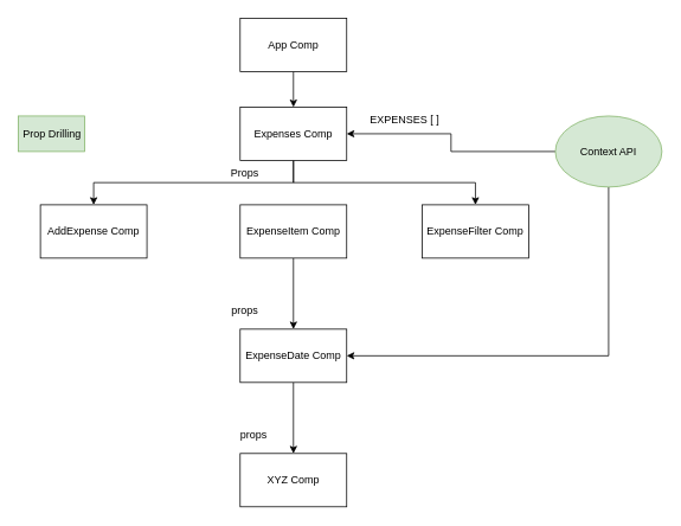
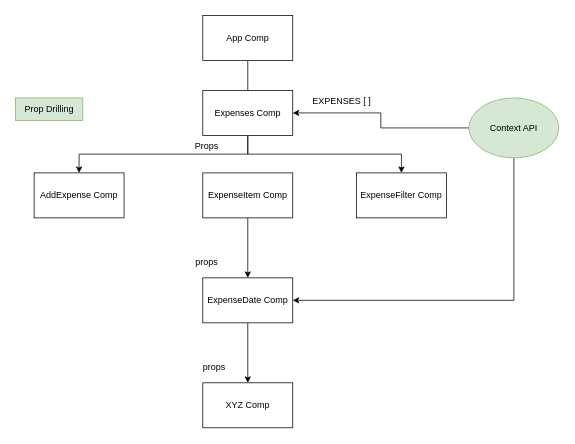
  <mxCell id="0" />
  <mxCell id="1" parent="0" />
- <mxCell id="2" value="" style="edgeStyle=orthogonalEdgeStyle;rounded=0;orthogonalLoop=1;jettySize=auto;html=1;" edge="1" parent="1" source="3" target="6"><mxGeometry relative="1" as="geometry" /></mxCell>
+ <mxCell id="2" value="" style="edgeStyle=orthogonalEdgeStyle;rounded=0;orthogonalLoop=1;jettySize=auto;html=1;endArrow=none;" edge="1" parent="1" source="3" target="6"><mxGeometry relative="1" as="geometry" /></mxCell>
  <mxCell id="3" value="App Comp" style="rounded=0;whiteSpace=wrap;html=1;" vertex="1" parent="1"><mxGeometry x="270" y="20" width="120" height="60" as="geometry" /></mxCell>
  <mxCell id="4" style="edgeStyle=orthogonalEdgeStyle;rounded=0;orthogonalLoop=1;jettySize=auto;html=1;exitX=0.5;exitY=1;exitDx=0;exitDy=0;entryX=0.5;entryY=0;entryDx=0;entryDy=0;" edge="1" parent="1" source="6" target="9"><mxGeometry relative="1" as="geometry" /></mxCell>
  <mxCell id="5" style="edgeStyle=orthogonalEdgeStyle;rounded=0;orthogonalLoop=1;jettySize=auto;html=1;exitX=0.5;exitY=1;exitDx=0;exitDy=0;entryX=0.5;entryY=0;entryDx=0;entryDy=0;" edge="1" parent="1" source="6" target="10"><mxGeometry relative="1" as="geometry" /></mxCell>
  <mxCell id="6" value="Expenses Comp" style="rounded=0;whiteSpace=wrap;html=1;" vertex="1" parent="1"><mxGeometry x="270" y="120" width="120" height="60" as="geometry" /></mxCell>
  <mxCell id="7" value="" style="edgeStyle=orthogonalEdgeStyle;rounded=0;orthogonalLoop=1;jettySize=auto;html=1;" edge="1" parent="1" source="8" target="12"><mxGeometry relative="1" as="geometry" /></mxCell>
  <mxCell id="8" value="ExpenseItem Comp" style="rounded=0;whiteSpace=wrap;html=1;" vertex="1" parent="1"><mxGeometry x="270" y="230" width="120" height="60" as="geometry" /></mxCell>
  <mxCell id="9" value="AddExpense Comp" style="rounded=0;whiteSpace=wrap;html=1;" vertex="1" parent="1"><mxGeometry x="45" y="230" width="120" height="60" as="geometry" /></mxCell>
  <mxCell id="10" value="ExpenseFilter Comp" style="rounded=0;whiteSpace=wrap;html=1;" vertex="1" parent="1"><mxGeometry x="475" y="230" width="120" height="60" as="geometry" /></mxCell>
  <mxCell id="11" value="" style="edgeStyle=orthogonalEdgeStyle;rounded=0;orthogonalLoop=1;jettySize=auto;html=1;" edge="1" parent="1" source="12" target="16"><mxGeometry relative="1" as="geometry" /></mxCell>
  <mxCell id="12" value="ExpenseDate Comp" style="rounded=0;whiteSpace=wrap;html=1;" vertex="1" parent="1"><mxGeometry x="270" y="370" width="120" height="60" as="geometry" /></mxCell>
  <mxCell id="13" value="EXPENSES [ ]" style="text;html=1;align=center;verticalAlign=middle;resizable=0;points=[];autosize=1;strokeColor=none;fillColor=none;" vertex="1" parent="1"><mxGeometry x="405" y="120" width="100" height="30" as="geometry" /></mxCell>
  <mxCell id="14" value="Props" style="text;html=1;align=center;verticalAlign=middle;resizable=0;points=[];autosize=1;strokeColor=none;fillColor=none;" vertex="1" parent="1"><mxGeometry x="250" y="180" width="50" height="30" as="geometry" /></mxCell>
  <mxCell id="15" value="props" style="text;html=1;align=center;verticalAlign=middle;resizable=0;points=[];autosize=1;strokeColor=none;fillColor=none;" vertex="1" parent="1"><mxGeometry x="250" y="335" width="50" height="30" as="geometry" /></mxCell>
  <mxCell id="16" value="XYZ Comp" style="rounded=0;whiteSpace=wrap;html=1;" vertex="1" parent="1"><mxGeometry x="270" y="510" width="120" height="60" as="geometry" /></mxCell>
  <mxCell id="17" value="props" style="text;html=1;align=center;verticalAlign=middle;resizable=0;points=[];autosize=1;strokeColor=none;fillColor=none;" vertex="1" parent="1"><mxGeometry x="260" y="475" width="50" height="30" as="geometry" /></mxCell>
- <mxCell id="18" value="Prop Drilling" style="text;html=1;align=center;verticalAlign=middle;resizable=0;points=[];autosize=1;strokeColor=#82b366;fillColor=#d5e8d4;" vertex="1" parent="1"><mxGeometry x="20" y="130" width="75" height="40" as="geometry" /></mxCell>
+ <mxCell id="18" value="Prop Drilling" style="text;html=1;align=center;verticalAlign=middle;resizable=0;points=[];autosize=1;strokeColor=#82b366;fillColor=#d5e8d4;" vertex="1" parent="1"><mxGeometry x="20" y="130" width="90" height="30" as="geometry" /></mxCell>
  <mxCell id="19" style="edgeStyle=orthogonalEdgeStyle;rounded=0;orthogonalLoop=1;jettySize=auto;html=1;exitX=0;exitY=0.5;exitDx=0;exitDy=0;" edge="1" parent="1" source="21" target="6"><mxGeometry relative="1" as="geometry" /></mxCell>
  <mxCell id="20" style="edgeStyle=orthogonalEdgeStyle;rounded=0;orthogonalLoop=1;jettySize=auto;html=1;exitX=0.5;exitY=1;exitDx=0;exitDy=0;entryX=1;entryY=0.5;entryDx=0;entryDy=0;" edge="1" parent="1" source="21" target="12"><mxGeometry relative="1" as="geometry" /></mxCell>
  <mxCell id="21" value="Context API" style="ellipse;whiteSpace=wrap;html=1;fillColor=#d5e8d4;strokeColor=#82b366;" vertex="1" parent="1"><mxGeometry x="625" y="130" width="120" height="80" as="geometry" /></mxCell>
